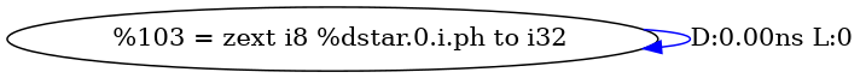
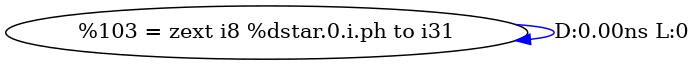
  digraph {
-   n1 [label="  %103 = zext i8 %dstar.0.i.ph to i32"]
+   n1 [label="%103 = zext i8 %dstar.0.i.ph to i31"]
    n1 -> n1 [color=blue label="D:0.00ns L:0"]
  }
